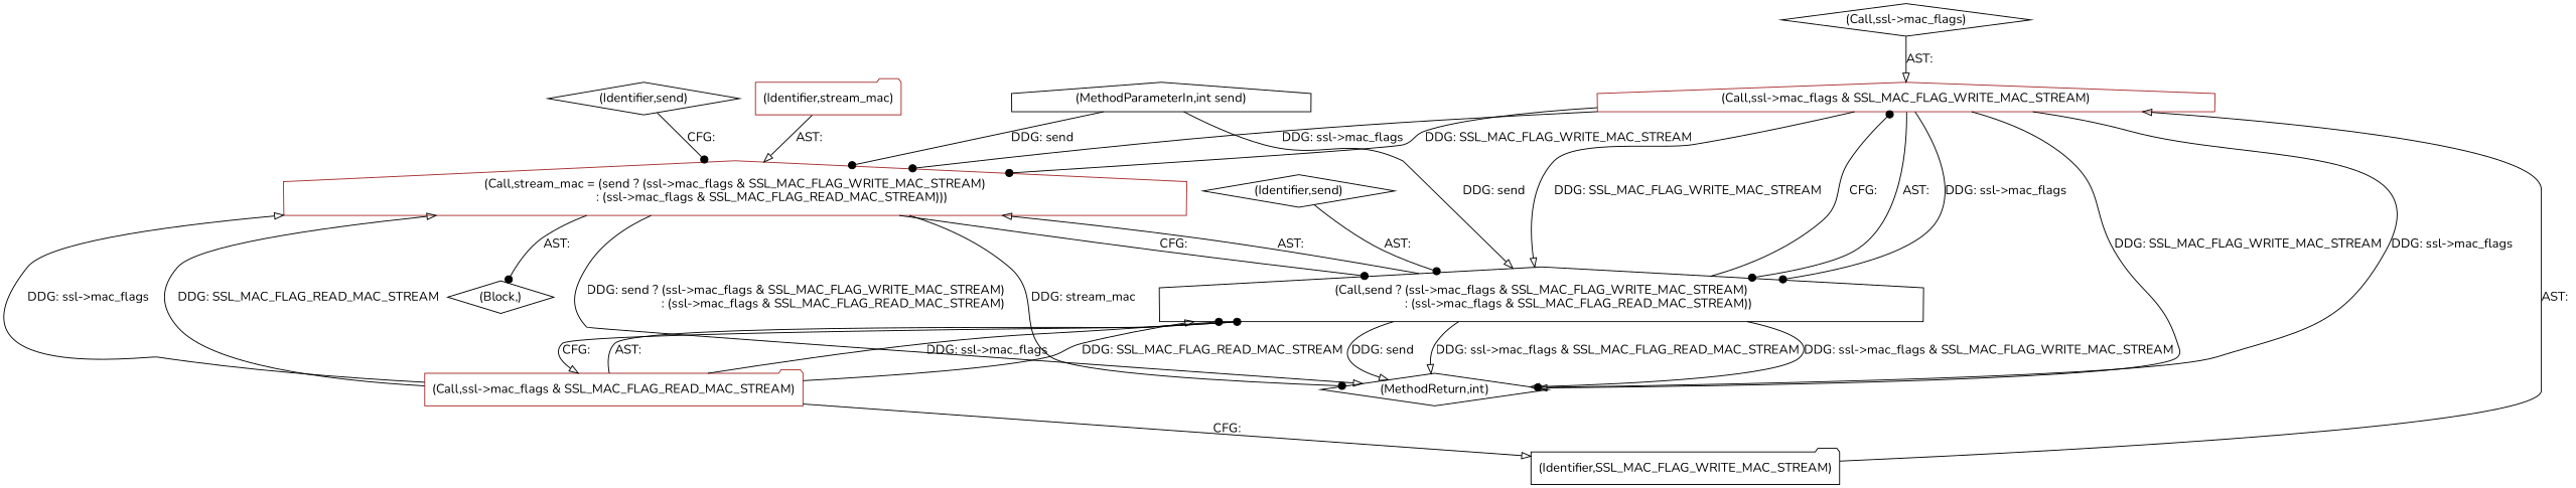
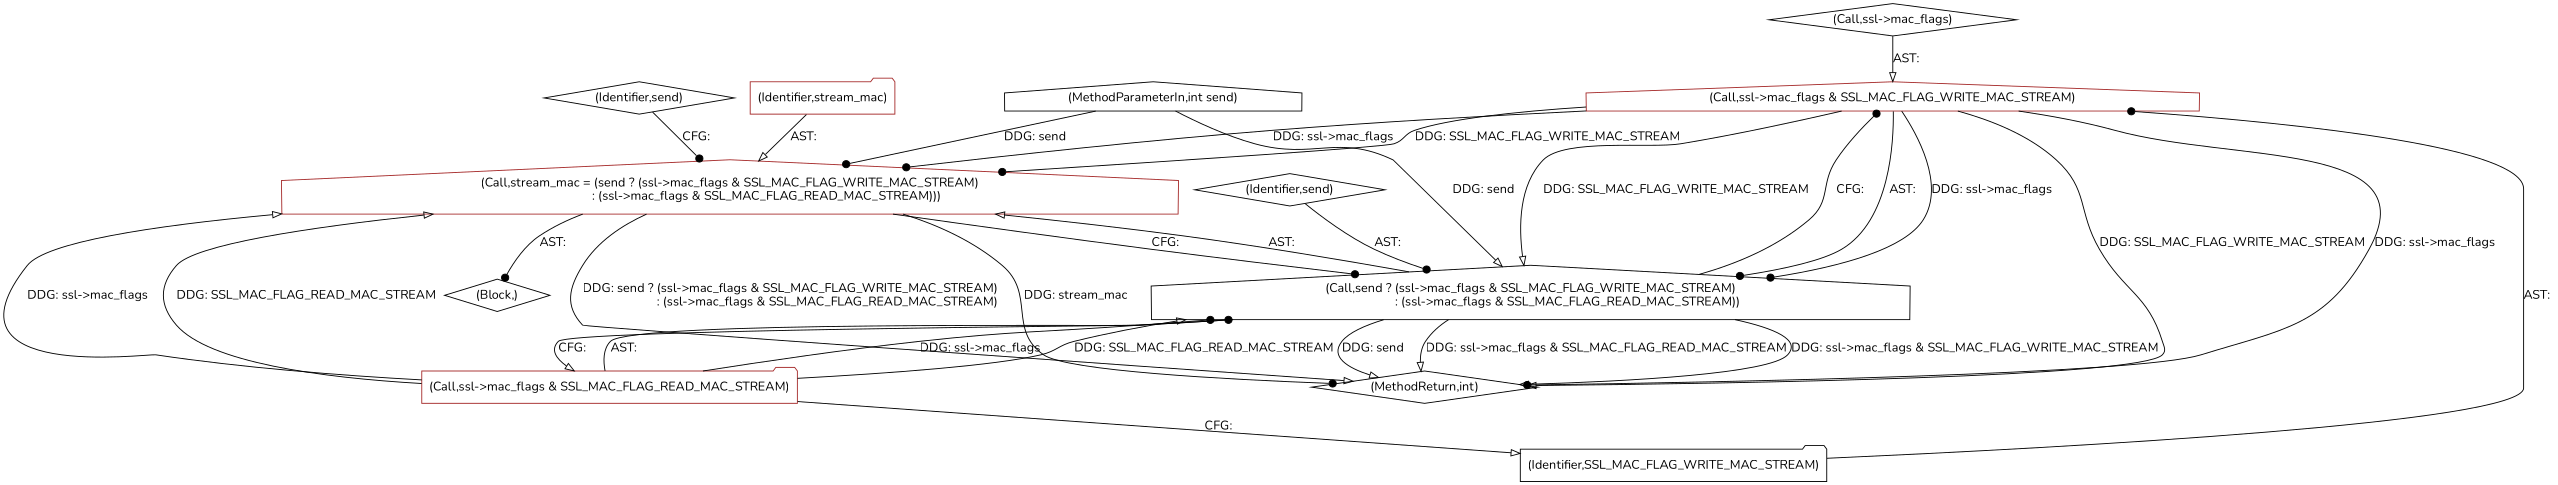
  digraph {
    fontname=Nunito
    node [color=black fontname=Nunito shape=diamond]
    edge [arrowhead=dot fontname=Nunito]
    n1 [color=brown label="(Call,ssl->mac_flags & SSL_MAC_FLAG_WRITE_MAC_STREAM)" shape=house]
    n2 [color=brown label="(Call,stream_mac = (send ? (ssl->mac_flags & SSL_MAC_FLAG_WRITE_MAC_STREAM)\n                      : (ssl->mac_flags & SSL_MAC_FLAG_READ_MAC_STREAM)))" shape=house]
    n3 [label="(Call,send ? (ssl->mac_flags & SSL_MAC_FLAG_WRITE_MAC_STREAM)\n                      : (ssl->mac_flags & SSL_MAC_FLAG_READ_MAC_STREAM))" shape=house]
    n4 [label="(MethodReturn,int)"]
    n5 [label="(Block,)"]
    n6 [color=brown label="(Call,ssl->mac_flags & SSL_MAC_FLAG_READ_MAC_STREAM)" shape=folder]
    n7 [label="(Identifier,SSL_MAC_FLAG_WRITE_MAC_STREAM)" shape=folder]
    n8 [label="(Identifier,send)"]
    n9 [label="(Call,ssl->mac_flags)"]
    n10 [color=brown label="(Identifier,stream_mac)" shape=folder]
    n11 [label="(Identifier,send)"]
    n12 [label="(MethodParameterIn,int send)" shape=house]
    n1 -> n2 [label="DDG: ssl->mac_flags"]
    n1 -> n2 [label="DDG: SSL_MAC_FLAG_WRITE_MAC_STREAM"]
    n1 -> n3 [label="AST: "]
    n1 -> n3 [label="DDG: ssl->mac_flags"]
    n1 -> n3 [arrowhead=onormal label="DDG: SSL_MAC_FLAG_WRITE_MAC_STREAM"]
    n1 -> n4 [label="DDG: ssl->mac_flags"]
    n1 -> n4 [arrowhead=onormal label="DDG: SSL_MAC_FLAG_WRITE_MAC_STREAM"]
    n2 -> n3 [label="CFG: "]
    n2 -> n4 [label="DDG: stream_mac"]
    n2 -> n4 [arrowhead=onormal label="DDG: send ? (ssl->mac_flags & SSL_MAC_FLAG_WRITE_MAC_STREAM)\n                      : (ssl->mac_flags & SSL_MAC_FLAG_READ_MAC_STREAM)"]
    n2 -> n5 [label="AST: "]
    n3 -> n1 [label="CFG: "]
    n3 -> n2 [arrowhead=onormal label="AST: "]
    n3 -> n4 [arrowhead=onormal label="DDG: send"]
    n3 -> n4 [arrowhead=onormal label="DDG: ssl->mac_flags & SSL_MAC_FLAG_READ_MAC_STREAM"]
    n3 -> n4 [arrowhead=onormal label="DDG: ssl->mac_flags & SSL_MAC_FLAG_WRITE_MAC_STREAM"]
    n3 -> n6 [arrowhead=onormal label="CFG: "]
    n6 -> n2 [arrowhead=onormal label="DDG: ssl->mac_flags"]
    n6 -> n2 [arrowhead=onormal label="DDG: SSL_MAC_FLAG_READ_MAC_STREAM"]
    n6 -> n3 [label="AST: "]
    n6 -> n3 [label="DDG: ssl->mac_flags"]
    n6 -> n3 [arrowhead=onormal label="DDG: SSL_MAC_FLAG_READ_MAC_STREAM"]
    n6 -> n7 [arrowhead=onormal label="CFG: "]
-   n7 -> n1 [arrowhead=onormal label="AST: "]
+   n7 -> n1 [label="AST: "]
    n8 -> n3 [label="AST: "]
    n9 -> n1 [arrowhead=onormal label="AST: "]
    n10 -> n2 [arrowhead=onormal label="AST: "]
    n11 -> n2 [label="CFG: "]
    n12 -> n2 [label="DDG: send"]
    n12 -> n3 [arrowhead=onormal label="DDG: send"]
  }
